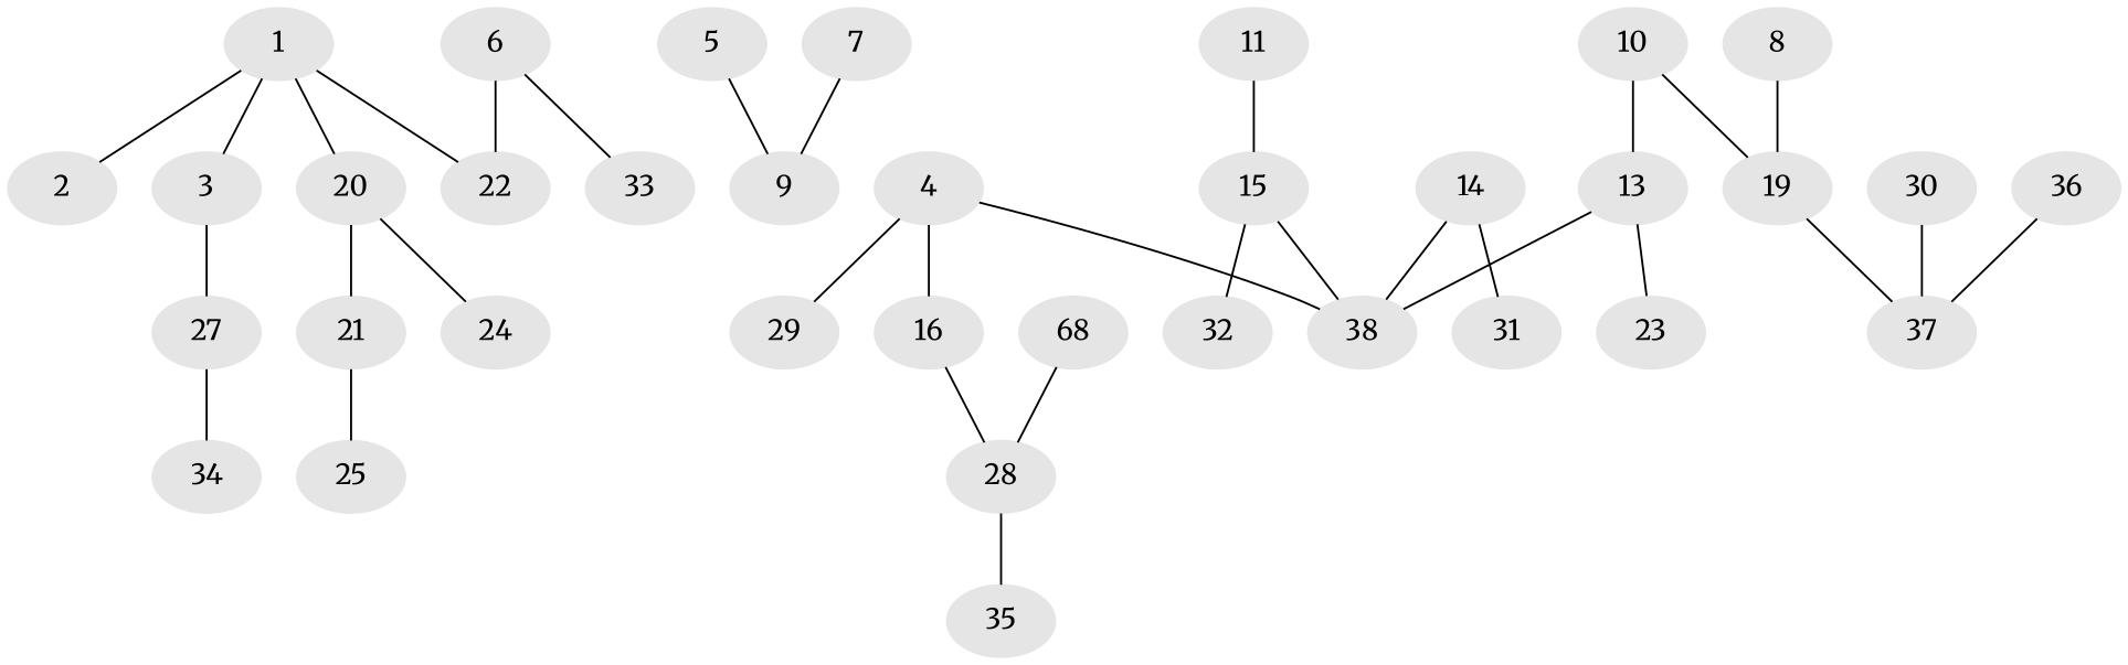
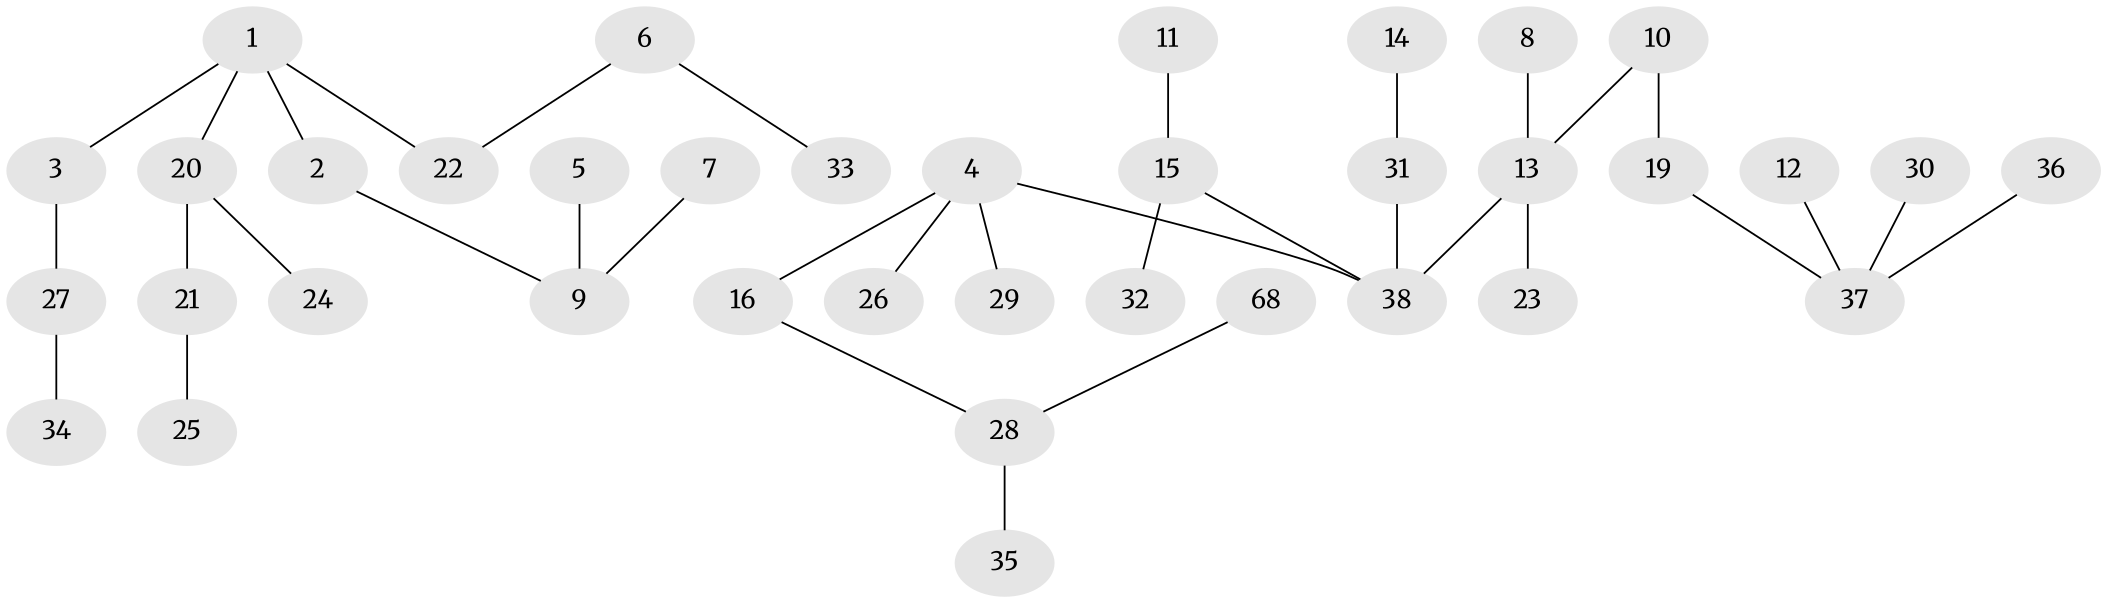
  graph {
    fontname=Merriweather
    node [color=gray90 fontname=Merriweather style=filled]
    edge [fontname=Merriweather weight=1.0]
    1
    2
    3
    20
    22
    9
    27
    13
    38
    23
    21
    24
    34
    4
    16
+   26
    29
    28
    5
    6
    33
    7
    8
    10
    19
    37
    11
    15
    32
+   12
    14
    31
    35
    n34 [label=68]
    25
    30
    36
    1 -- 2
    1 -- 3
    1 -- 20
    1 -- 22
+   2 -- 9
    3 -- 27
    20 -- 21
    20 -- 24
    27 -- 34
    13 -- 38
    13 -- 23
    21 -- 25
    4 -- 38
    4 -- 16
+   4 -- 26
    4 -- 29
    16 -- 28
    28 -- 35
    5 -- 9
    6 -- 22
    6 -- 33
    7 -- 9
-   8 -- 19
+   8 -- 13
    10 -- 13
    10 -- 19
    19 -- 37
    11 -- 15
    15 -- 38
    15 -- 32
-   14 -- 38
+   12 -- 37
+   31 -- 38
    14 -- 31
    n34 -- 28
    30 -- 37
    36 -- 37
  }
